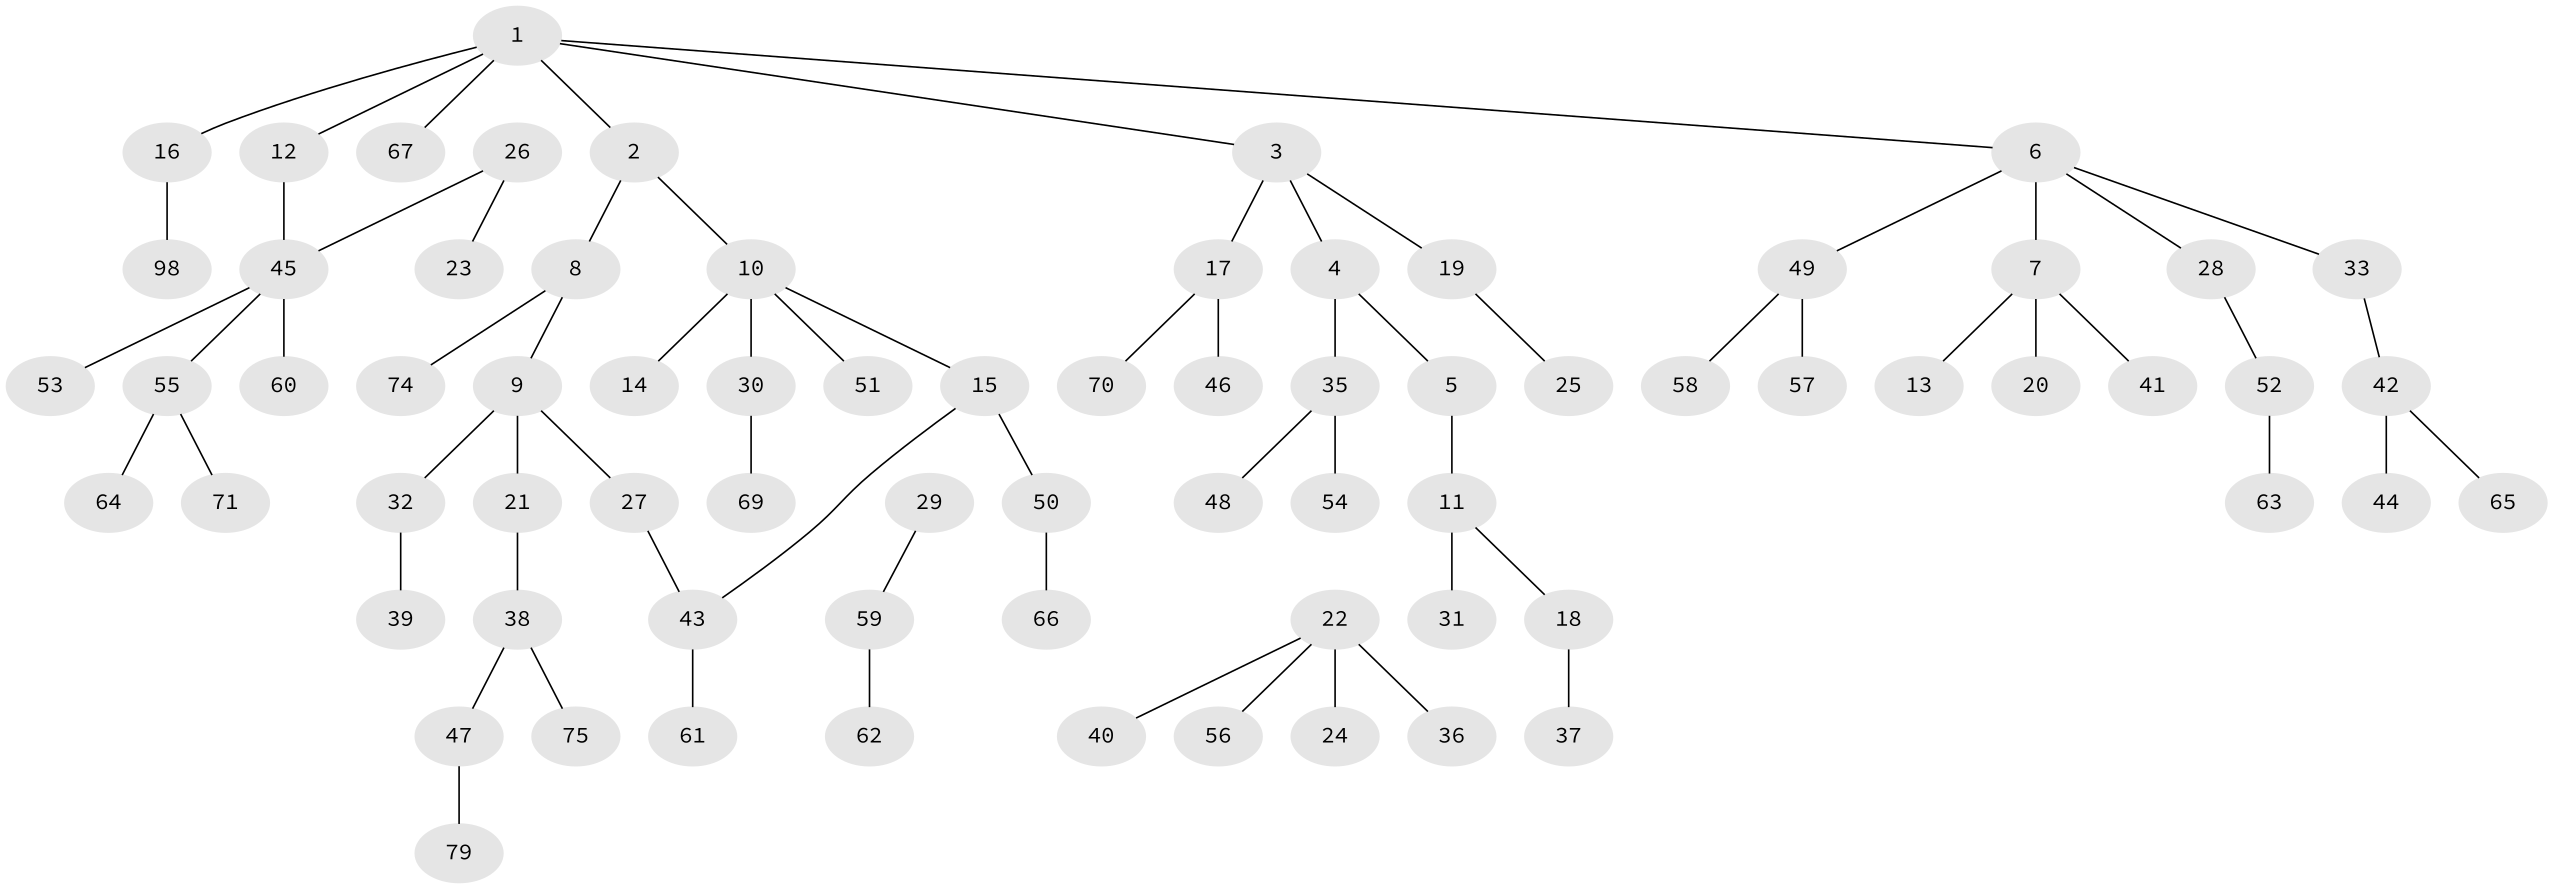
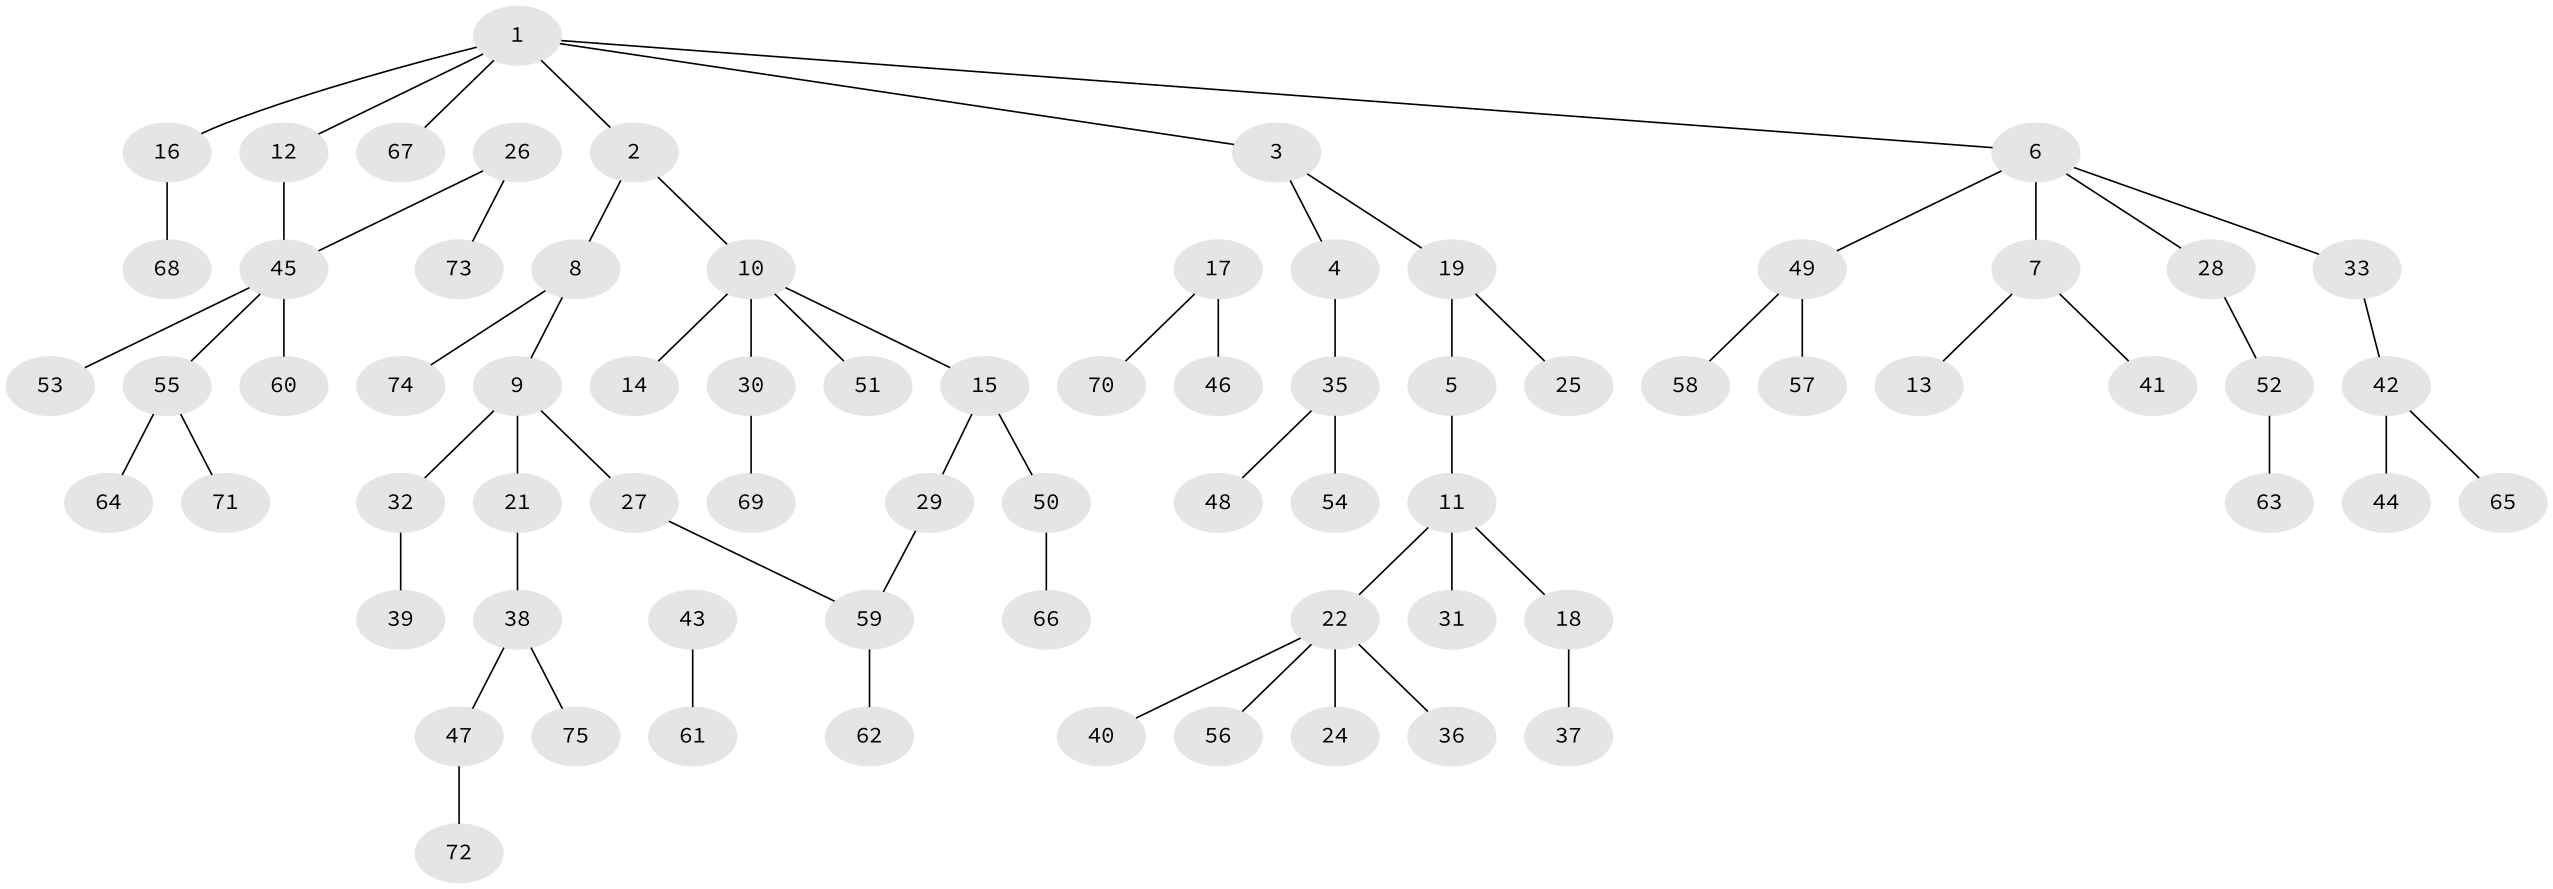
  graph {
    fontname="Source Code Pro"
    node [color=gray90 fontname="Source Code Pro" style=filled]
    edge [fontname="Source Code Pro"]
    1
    2
    3
    6
    12
    16
    67
    8
    10
    4
    17
    19
    7
    28
    33
    49
    45
-   68 [label=98]
+   68
    9
    74
    14
    15
    30
    51
    5
    35
    46
    70
    25
    11
    48
    54
    18
    22
    31
    13
-   20
    41
    52
    42
    57
    58
    21
    27
    32
    38
    43
    39
    29
    50
    69
    37
    24
    36
    40
    56
    26
-   73 [label=23]
+   73
    59
    66
    47
    75
    53
    55
    60
    61
    63
    62
    44
    65
-   72 [label=79]
+   72
    64
    71
    1 -- 2
    1 -- 3
    1 -- 6
    1 -- 12
    1 -- 16
    1 -- 67
    2 -- 8
    2 -- 10
    3 -- 4
-   3 -- 17
    3 -- 19
    6 -- 7
    6 -- 28
    6 -- 33
    6 -- 49
    12 -- 45
    16 -- 68
    8 -- 9
    8 -- 74
    10 -- 14
    10 -- 15
    10 -- 30
    10 -- 51
-   4 -- 5
+   19 -- 5
    4 -- 35
    17 -- 46
    17 -- 70
    19 -- 25
    7 -- 13
-   7 -- 20
    7 -- 41
    28 -- 52
    33 -- 42
    49 -- 57
    49 -- 58
    45 -- 53
    45 -- 55
    45 -- 60
    9 -- 21
    9 -- 27
    9 -- 32
-   15 -- 43
+   15 -- 29
    15 -- 50
    30 -- 69
    5 -- 11
    35 -- 48
    35 -- 54
    11 -- 18
+   11 -- 22
    11 -- 31
    18 -- 37
    22 -- 24
    22 -- 36
    22 -- 40
    22 -- 56
    52 -- 63
    42 -- 44
    42 -- 65
    21 -- 38
-   27 -- 43
+   27 -- 59
    32 -- 39
    38 -- 47
    38 -- 75
    43 -- 61
    29 -- 59
    50 -- 66
    26 -- 45
    26 -- 73
    59 -- 62
    47 -- 72
    55 -- 64
    55 -- 71
  }
